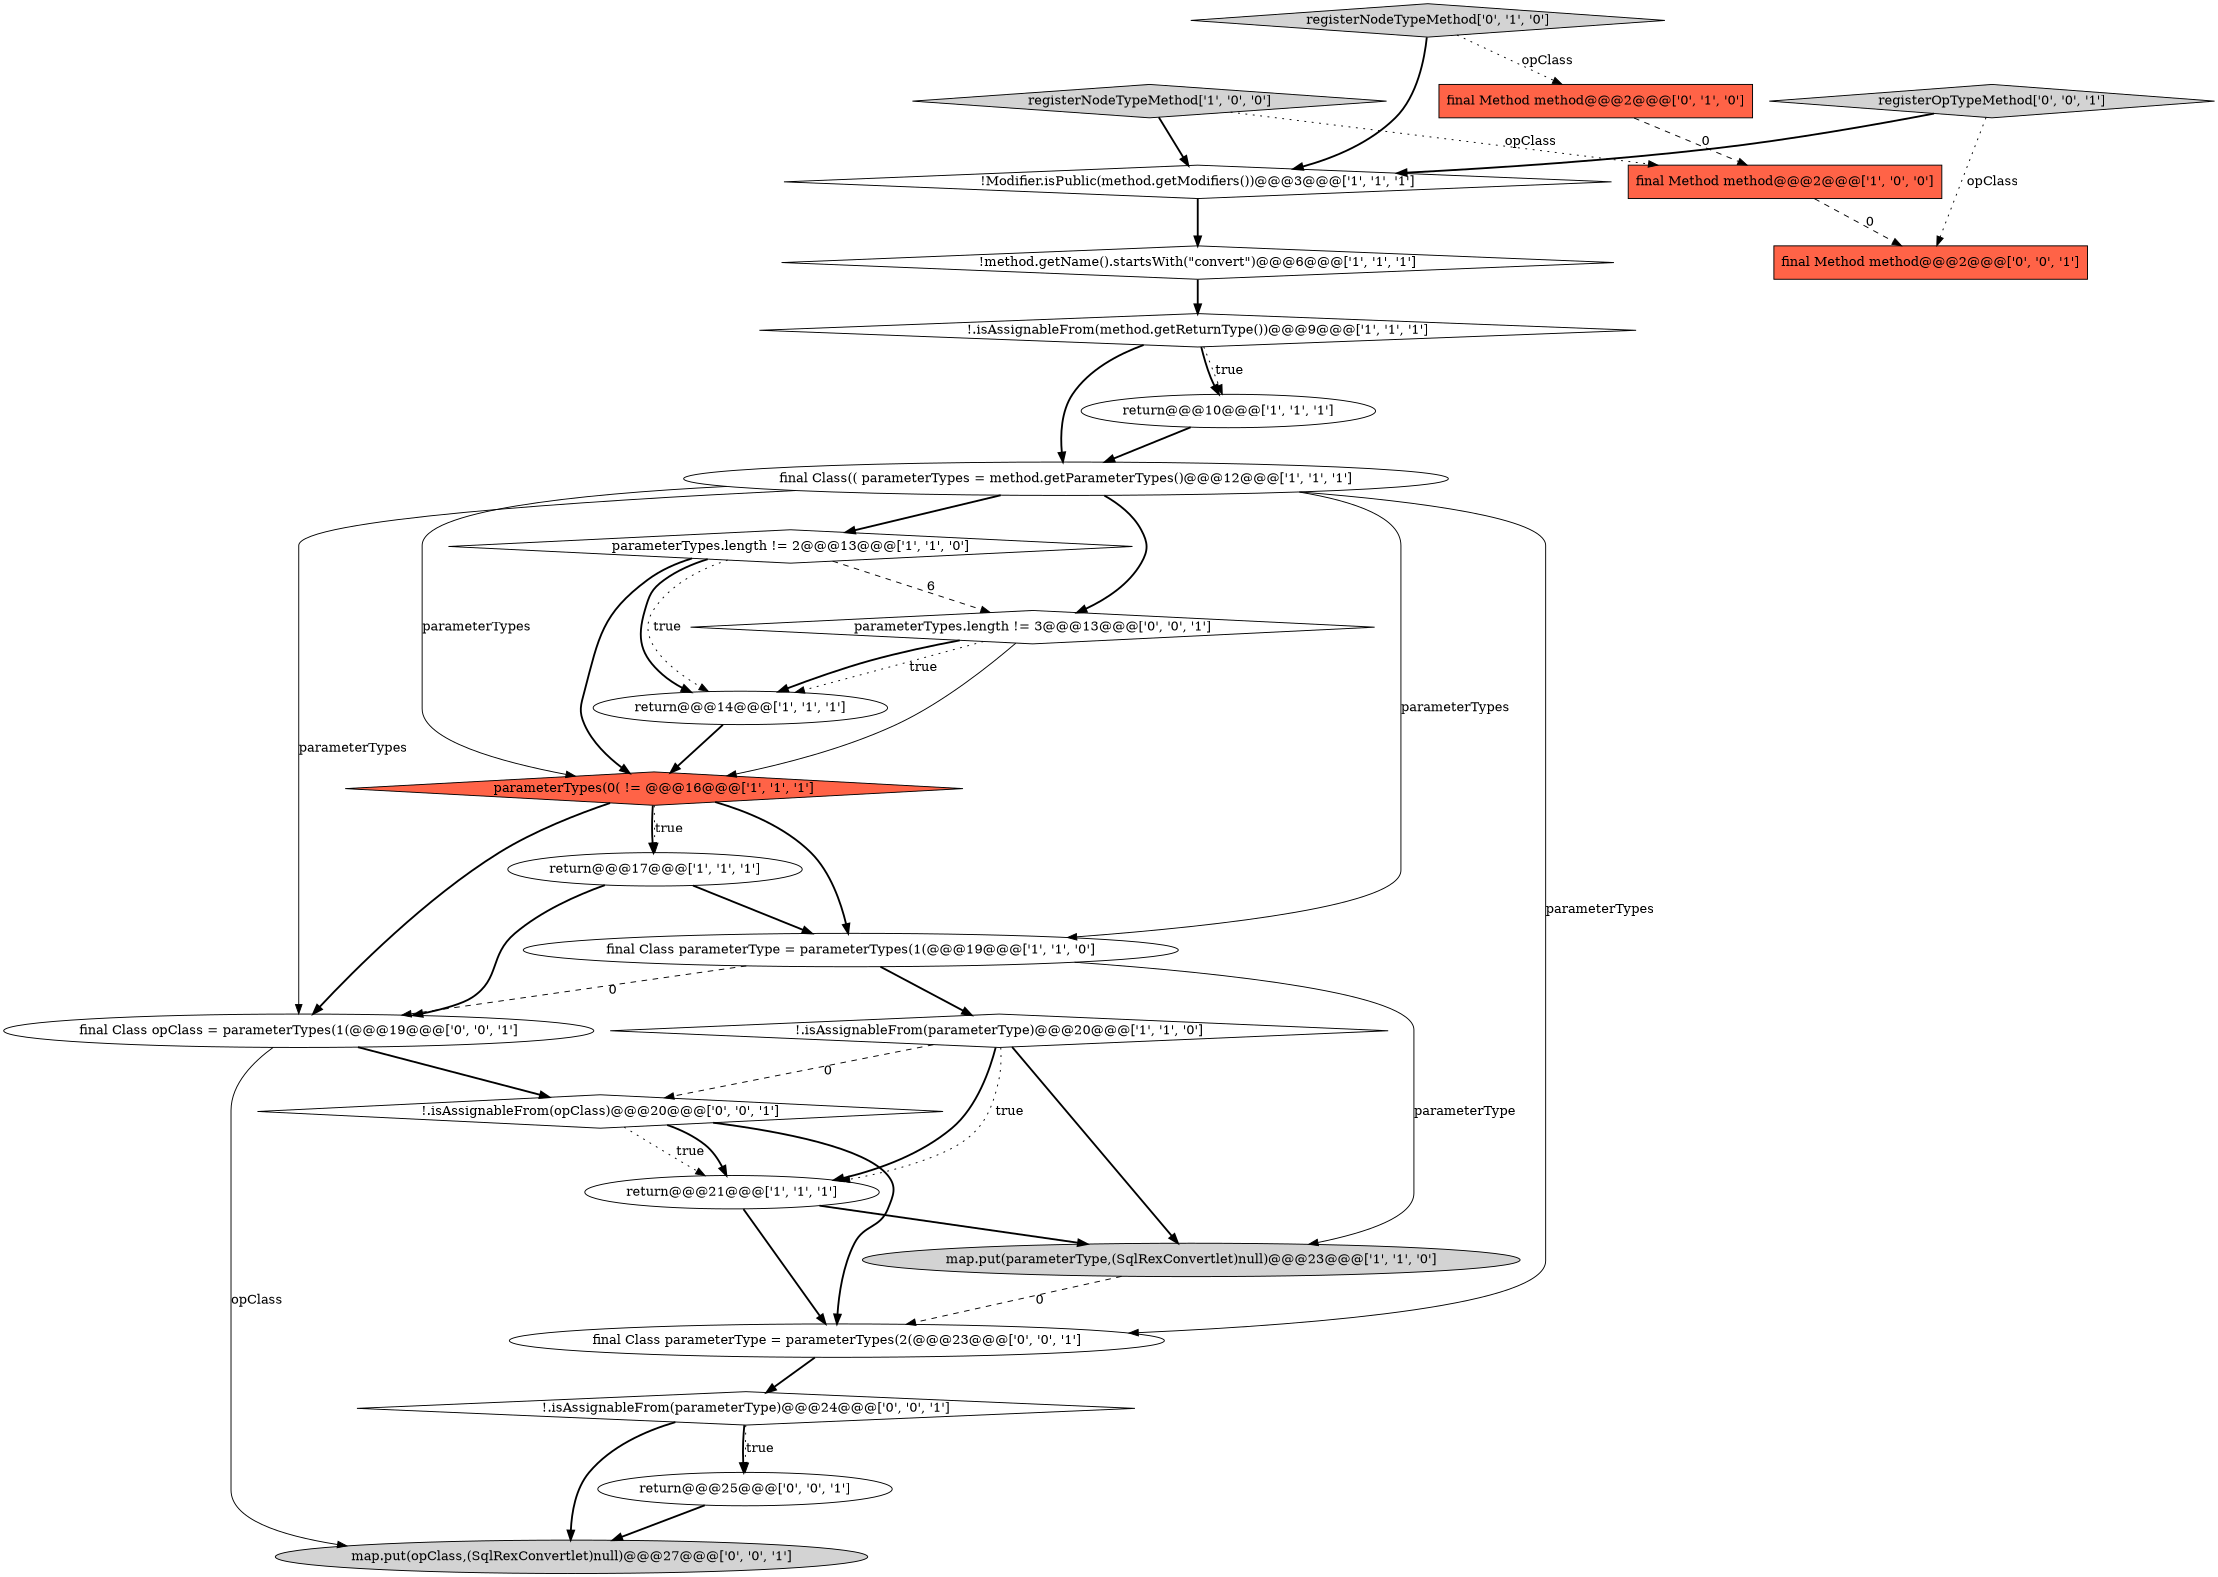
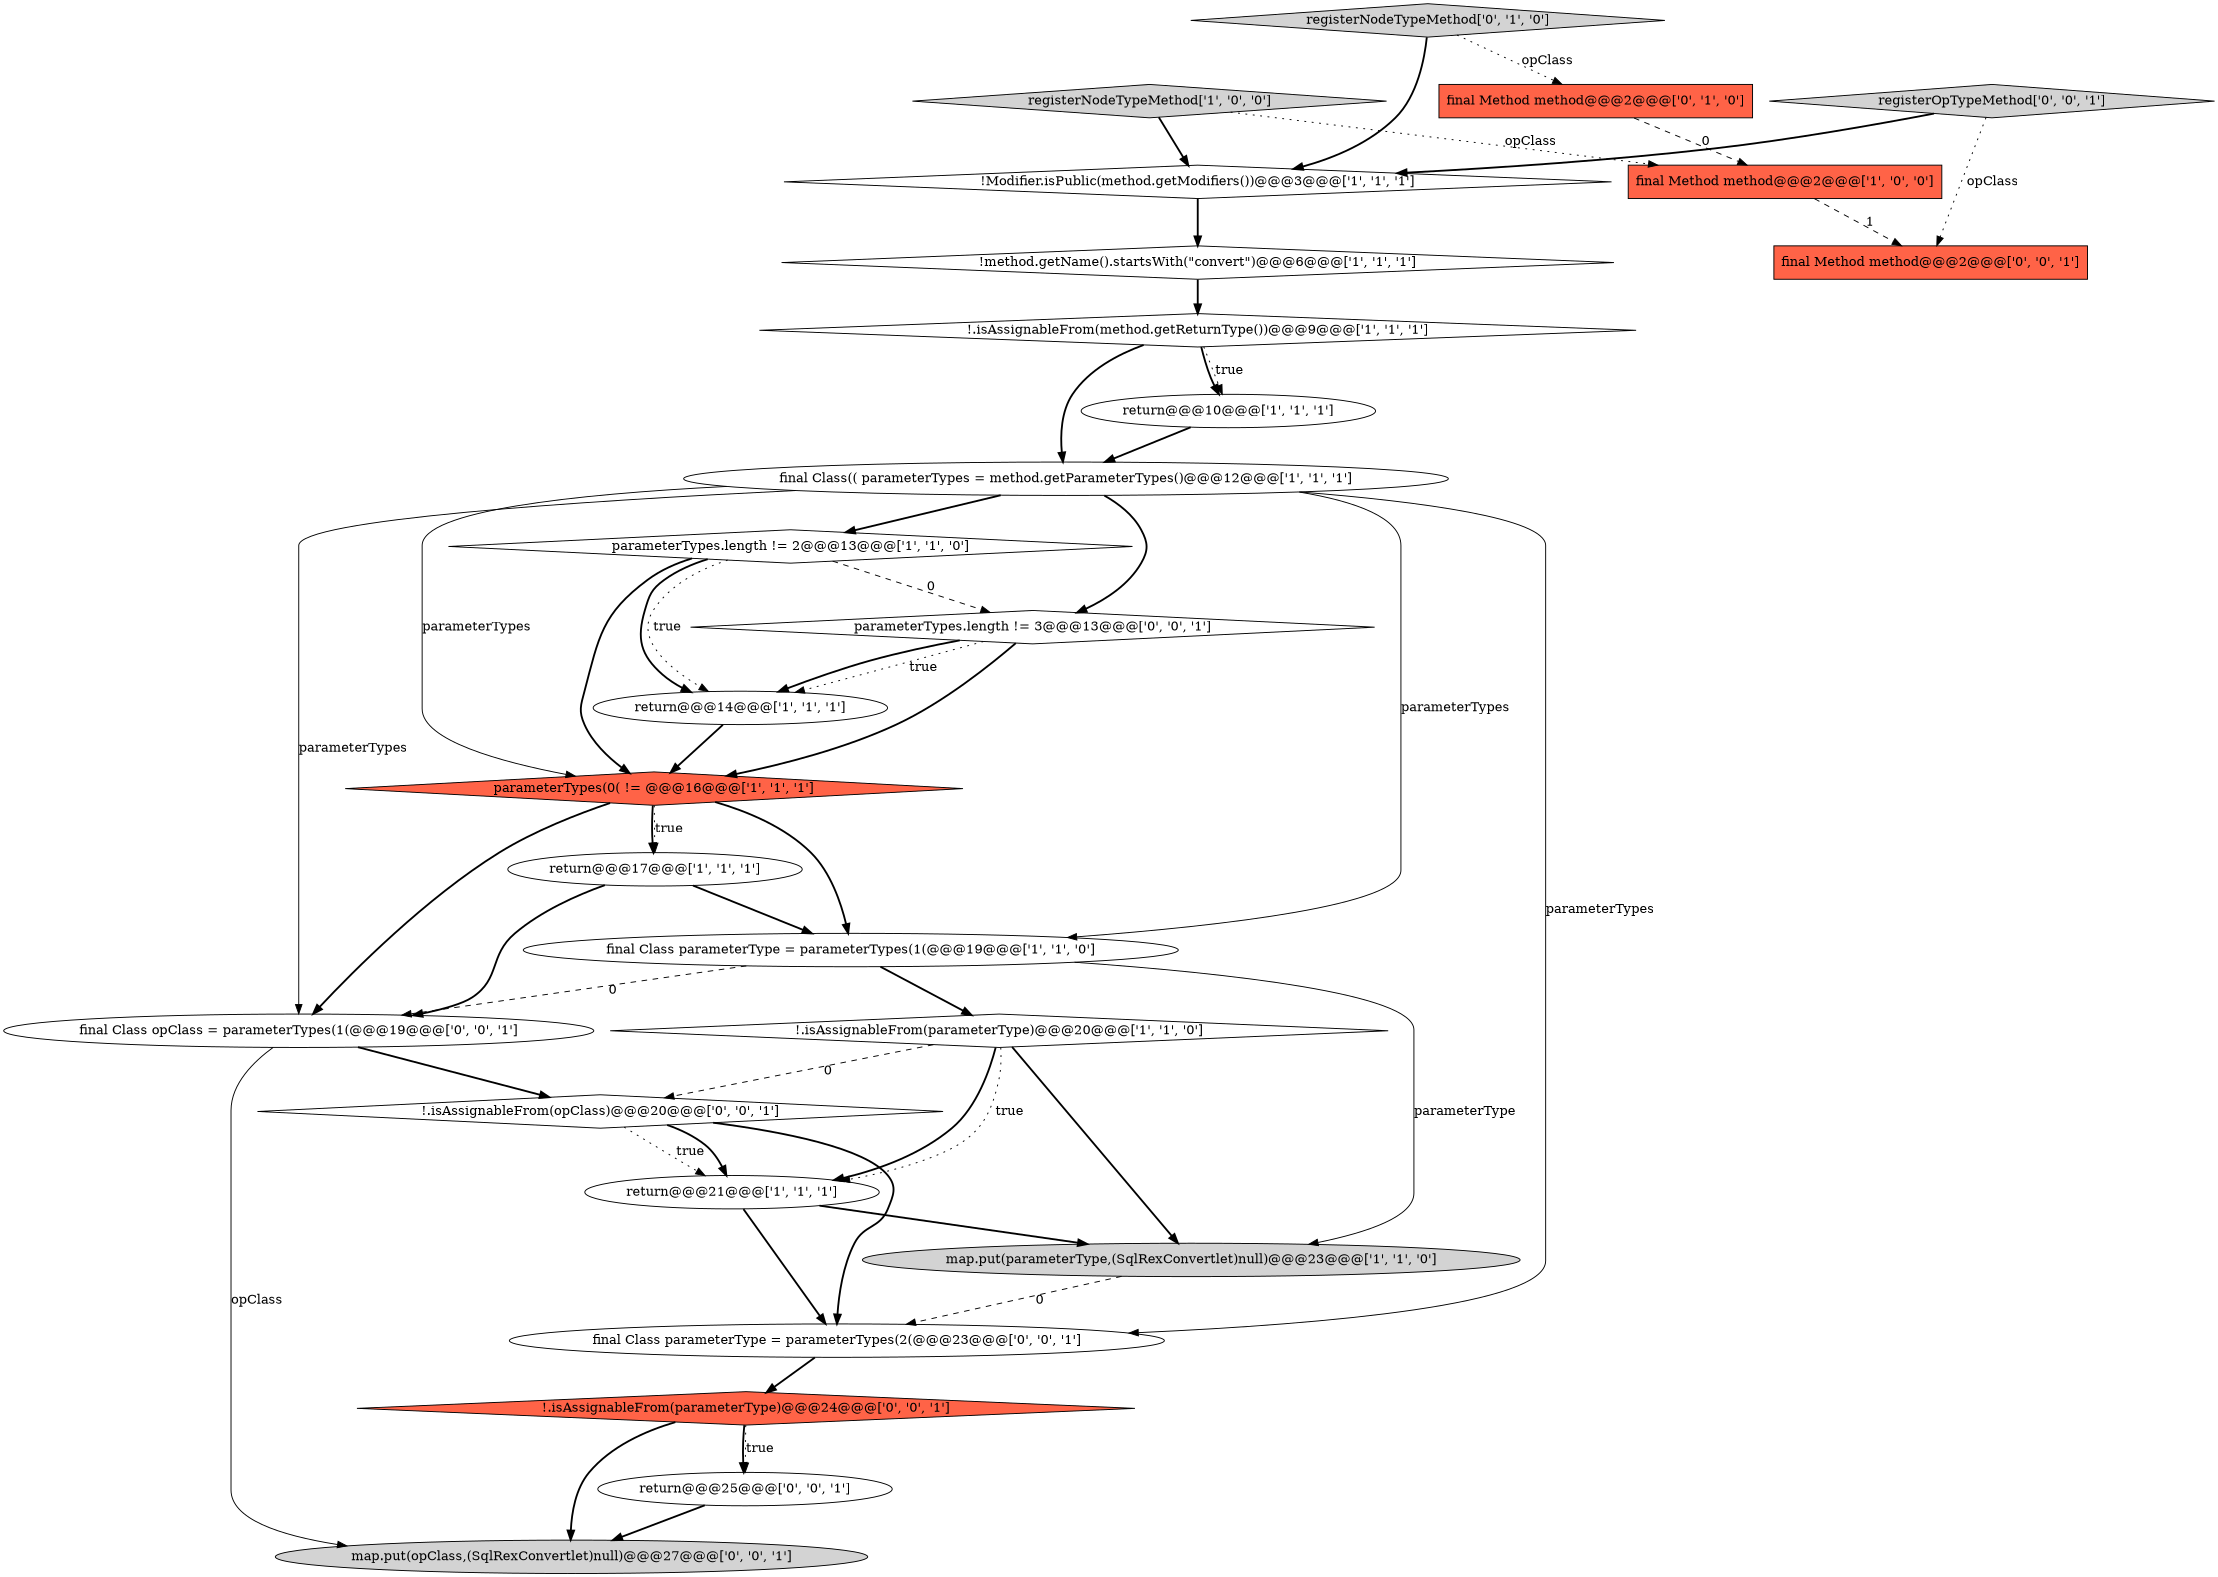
  digraph {
    node [fillcolor=white shape=diamond style=filled]
    edge [style=bold]
    n1 [label="!.isAssignableFrom(method.getReturnType())@@@9@@@['1', '1', '1']"]
    n2 [label="final Class(( parameterTypes = method.getParameterTypes()@@@12@@@['1', '1', '1']" shape=ellipse]
    n3 [label="return@@@10@@@['1', '1', '1']" shape=ellipse]
    n4 [label="final Class parameterType = parameterTypes(2(@@@23@@@['0', '0', '1']" shape=ellipse]
    n5 [label="final Class parameterType = parameterTypes(1(@@@19@@@['1', '1', '0']" shape=ellipse]
    n6 [label="final Class opClass = parameterTypes(1(@@@19@@@['0', '0', '1']" shape=ellipse]
    n7 [fillcolor=tomato label="parameterTypes(0( != @@@16@@@['1', '1', '1']"]
    n8 [label="parameterTypes.length != 3@@@13@@@['0', '0', '1']"]
    n9 [label="parameterTypes.length != 2@@@13@@@['1', '1', '0']"]
    n10 [fillcolor=lightgray label="map.put(parameterType,(SqlRexConvertlet)null)@@@23@@@['1', '1', '0']" shape=ellipse]
-   n11 [label="!.isAssignableFrom(parameterType)@@@24@@@['0', '0', '1']"]
+   n11 [fillcolor=tomato label="!.isAssignableFrom(parameterType)@@@24@@@['0', '0', '1']"]
    n12 [label="return@@@25@@@['0', '0', '1']" shape=ellipse]
    n13 [fillcolor=lightgray label="map.put(opClass,(SqlRexConvertlet)null)@@@27@@@['0', '0', '1']" shape=ellipse]
    n14 [fillcolor=tomato label="final Method method@@@2@@@['1', '0', '0']" shape=box]
    n15 [fillcolor=tomato label="final Method method@@@2@@@['0', '0', '1']" shape=box]
    n16 [fillcolor=tomato label="final Method method@@@2@@@['0', '1', '0']" shape=box]
    n17 [label="!.isAssignableFrom(parameterType)@@@20@@@['1', '1', '0']"]
    n18 [label="!.isAssignableFrom(opClass)@@@20@@@['0', '0', '1']"]
    n19 [label="return@@@17@@@['1', '1', '1']" shape=ellipse]
    n20 [label="return@@@14@@@['1', '1', '1']" shape=ellipse]
    n21 [label="return@@@21@@@['1', '1', '1']" shape=ellipse]
    n22 [label="!method.getName().startsWith(\"convert\")@@@6@@@['1', '1', '1']"]
    n23 [fillcolor=lightgray label="registerNodeTypeMethod['1', '0', '0']"]
    n24 [label="!Modifier.isPublic(method.getModifiers())@@@3@@@['1', '1', '1']"]
    n25 [fillcolor=lightgray label="registerOpTypeMethod['0', '0', '1']"]
    n26 [fillcolor=lightgray label="registerNodeTypeMethod['0', '1', '0']"]
    n1 -> n2
    n1 -> n3
    n1 -> n3 [label=true style=dotted]
    n2 -> n4 [label=parameterTypes style=solid]
    n2 -> n5 [label=parameterTypes style=solid]
    n2 -> n6 [label=parameterTypes style=solid]
    n2 -> n7 [label=parameterTypes style=solid]
    n2 -> n8
    n2 -> n9
    n3 -> n2
    n4 -> n11
    n5 -> n6 [label=0 style=dashed]
    n5 -> n10 [label=parameterType style=solid]
    n5 -> n17
    n6 -> n13 [label=opClass style=solid]
    n6 -> n18
    n7 -> n5
    n7 -> n6
    n7 -> n19 [label=true style=dotted]
    n7 -> n19
-   n8 -> n7 [style=solid]
+   n8 -> n7
    n8 -> n20
    n8 -> n20 [label=true style=dotted]
    n9 -> n7
-   n9 -> n8 [label=6 style=dashed]
+   n9 -> n8 [label=0 style=dashed]
    n9 -> n20 [label=true style=dotted]
    n9 -> n20
    n10 -> n4 [label=0 style=dashed]
    n11 -> n12 [label=true style=dotted]
    n11 -> n12
    n11 -> n13
    n12 -> n13
-   n14 -> n15 [label=0 style=dashed]
+   n14 -> n15 [label=1 style=dashed]
    n16 -> n14 [label=0 style=dashed]
    n17 -> n10
    n17 -> n18 [label=0 style=dashed]
    n17 -> n21
    n17 -> n21 [label=true style=dotted]
    n18 -> n4
    n18 -> n21 [label=true style=dotted]
    n18 -> n21
    n19 -> n5
    n19 -> n6
    n20 -> n7
    n21 -> n4
    n21 -> n10
    n22 -> n1
    n23 -> n14 [label=opClass style=dotted]
    n23 -> n24
    n24 -> n22
    n25 -> n15 [label=opClass style=dotted]
    n25 -> n24
    n26 -> n16 [label=opClass style=dotted]
    n26 -> n24
  }
